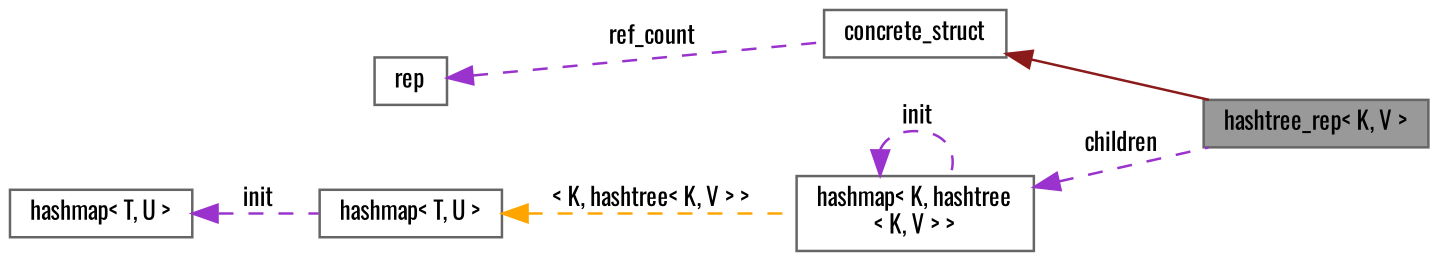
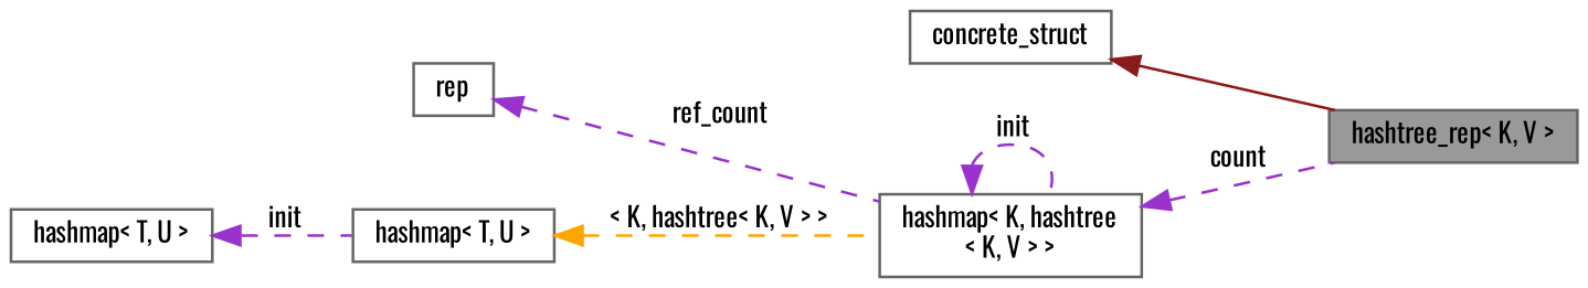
  digraph {
    fontname=Oswald
    rankdir=LR
    node [color=gray40 fillcolor=white fontname=Oswald fontsize=10 shape=box style=filled]
    edge [color=darkorchid3 dir=back fontname=Oswald fontsize=10 labelfontname=Helvetica labelfontsize=10 style=dashed]
    n1 [fillcolor=grey60 fontcolor=black height=0.2 label="hashtree_rep\< K, V \>" width=0.4]
    n2 [height=0.2 label=concrete_struct width=0.4]
    n3 [height=0.2 label=rep width=0.4]
    n4 [height=0.2 label="hashmap\< K, hashtree\l\< K, V \> \>" width=0.4]
    n5 [height=0.2 label="hashmap\< T, U \>" width=0.4]
    n6 [height=0.2 label="hashmap\< T, U \>" width=0.4]
    n2 -> n1 [color=firebrick4 style=solid]
-   n3 -> n2 [label=" ref_count"]
-   n4 -> n1 [label=" children"]
+   n3 -> n4 [label=" ref_count"]
+   n4 -> n1 [label=" count"]
    n4 -> n4 [label=" init"]
    n5 -> n4 [color=orange label=" \< K, hashtree\< K, V \> \>"]
    n6 -> n5 [label=" init"]
  }
